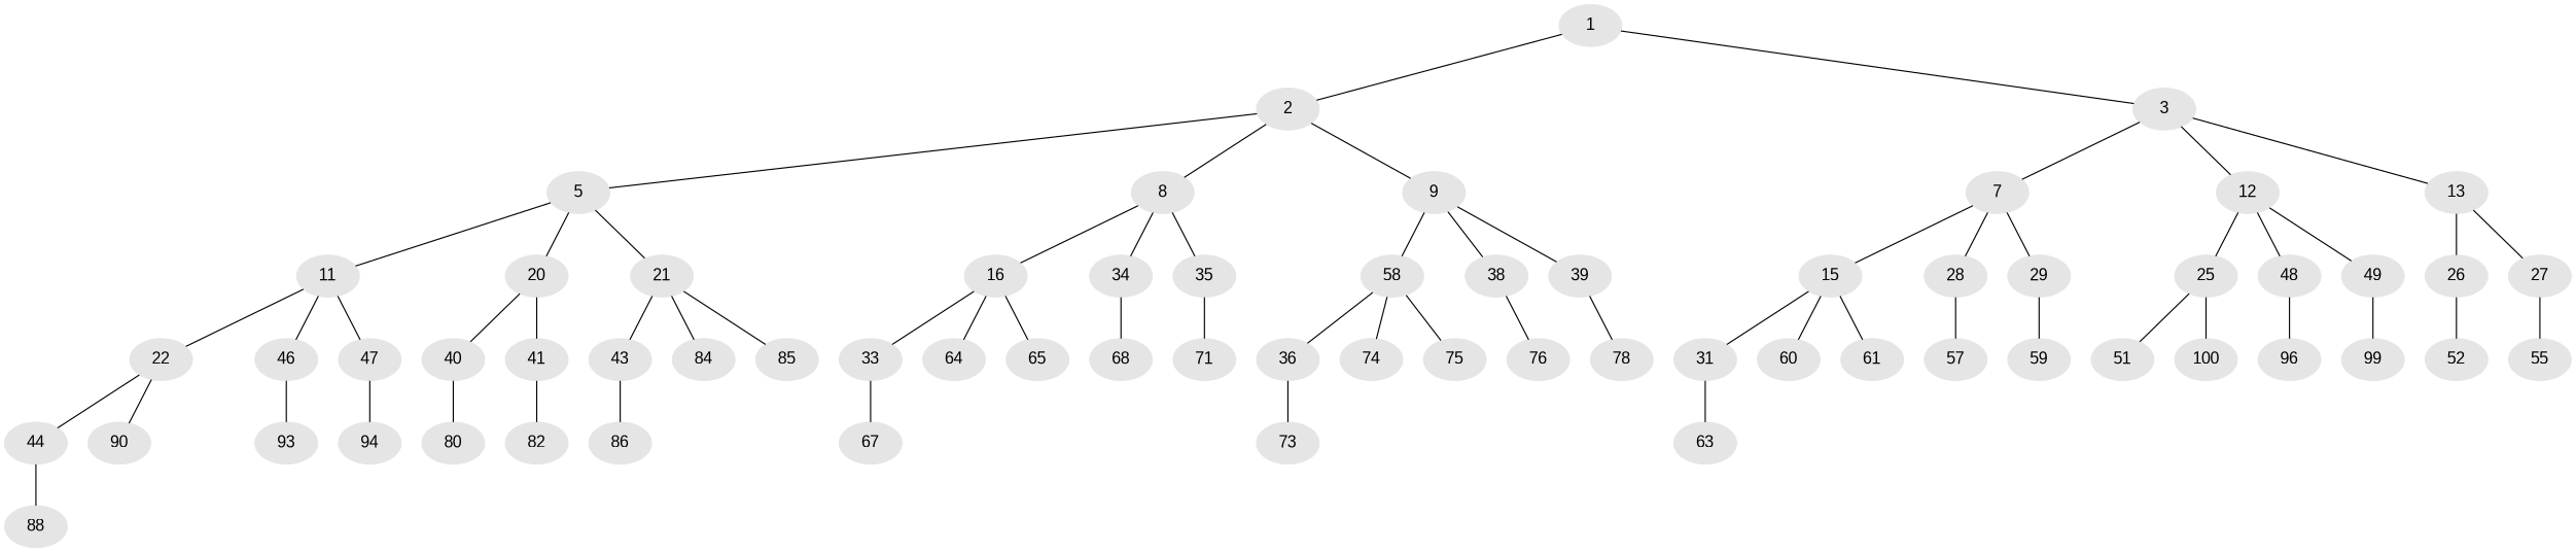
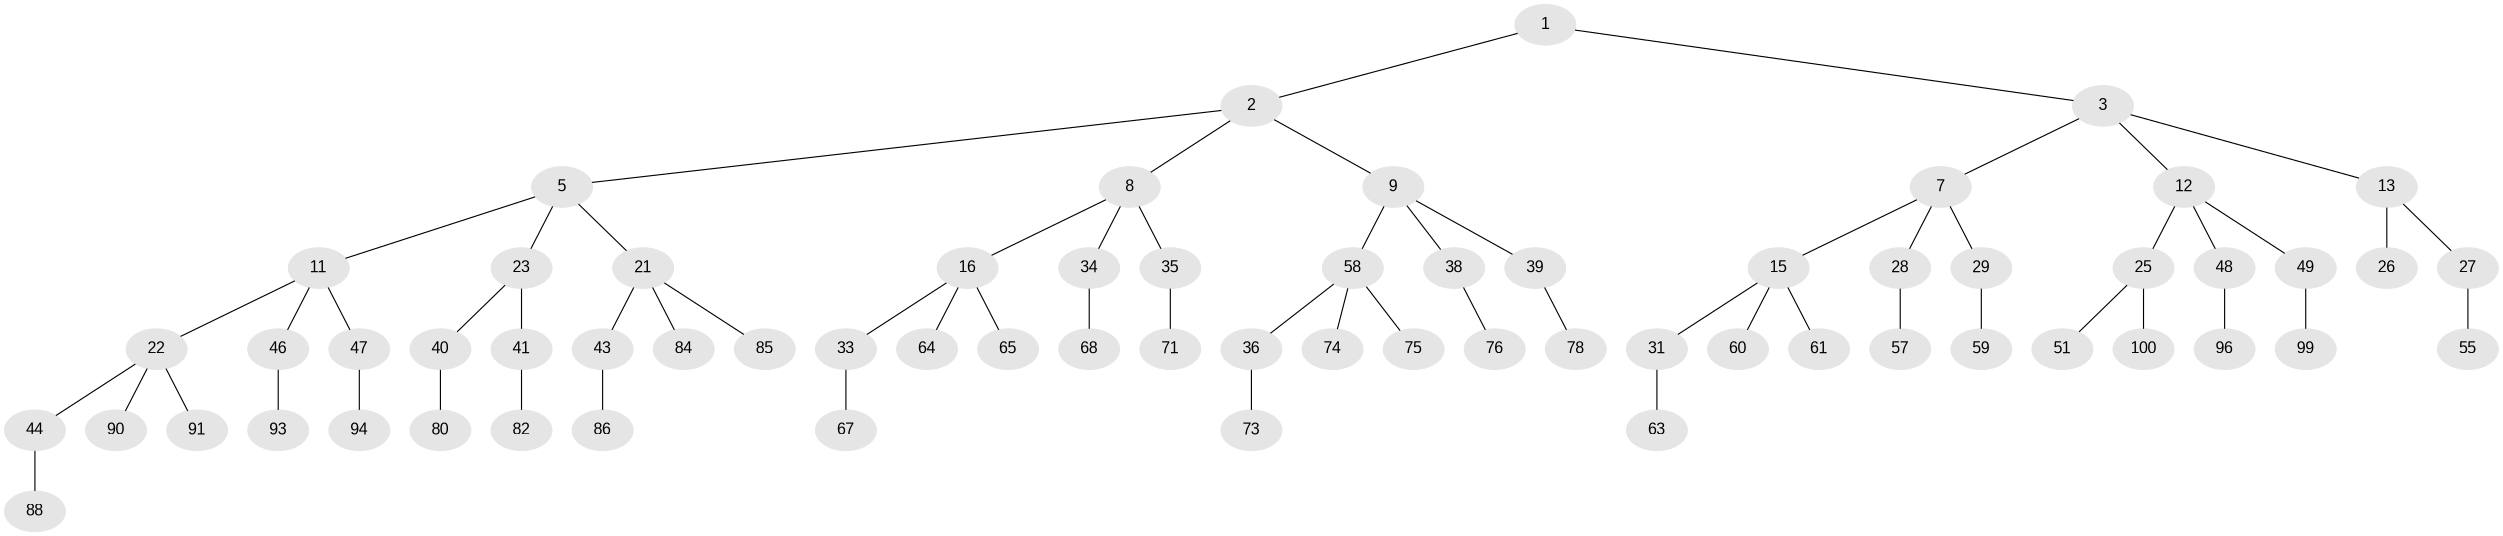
  graph {
    fontname="Liberation Sans"
    node [color=gray90 fontname="Liberation Sans" latent=0.166667 style=filled]
    edge [fontname="Liberation Sans"]
    2 [latent=1 super="+4"]
    5 [latent=0.5 super="+10"]
    8 [latent=0.333333 super="+17"]
    9 [latent=0.333333 super="+19"]
    1 [latent=""]
    3 [latent=1 super="+6"]
    7 [latent=0.5 super="+14"]
    12 [latent=0.333333 super="+24"]
    13 [latent=0.333333]
    11 [latent=0.333333 super="+23"]
-   20 [latent=0.25]
+   20 [latent=0.25 label=23]
    21 [latent=0.25 super="+42"]
    16 [latent=0.25 super="+32"]
    34 [latent=0.2 super="+69"]
    35 [latent=0.2 super="+70"]
    n16 [label=58 latent=0.25 super="+37"]
    38 [latent=0.2 super="+77"]
    39 [latent=0.2 super="+79"]
    15 [latent=0.333333 super="+30"]
    28 [latent=0.25 super="+56"]
    29 [latent=0.25 super="+58"]
    25 [latent=0.25 super="+50"]
    48 [latent=0.2 super="+97"]
    49 [latent=0.2 super="+98"]
    26 [latent=0.25 super="+53"]
    27 [latent=0.25 super="+54"]
    22 [latent=0.25 super="+45"]
    46 [latent=0.2 super="+92"]
    47 [latent=0.2 super="+95"]
    40 [latent=0.2 super="+81"]
    41 [latent=0.2 super="+83"]
    43 [latent=0.2 super="+87"]
    84
    85
    31 [latent=0.25 super="+62"]
    60 [latent=0.2]
    61 [latent=0.2]
    57 [latent=0.2]
    59 [latent=0.2]
    33 [latent=0.2 super="+66"]
    64
    65
    68
    71
    36 [latent=0.2 super="+72"]
    74
    75
    76
    78
    44 [latent=0.2 super="+89"]
    90
+   91
    93
    94
    51 [latent=0.2]
    100
    96
    99
-   52 [latent=0.2]
    55 [latent=0.2]
    63 [latent=0.2]
    67
    73
    80
    82
    86
    88
    2 -- 5
    2 -- 8
    2 -- 9
    5 -- 11
    5 -- 20
    5 -- 21
    8 -- 16
    8 -- 34
    8 -- 35
    9 -- n16
    9 -- 38
    9 -- 39
    1 -- 2
    1 -- 3
    3 -- 7
    3 -- 12
    3 -- 13
    7 -- 15
    7 -- 28
    7 -- 29
    12 -- 25
    12 -- 48
    12 -- 49
    13 -- 26
    13 -- 27
    11 -- 22
    11 -- 46
    11 -- 47
    20 -- 40
    20 -- 41
    21 -- 43
    21 -- 84
    21 -- 85
    16 -- 33
    16 -- 64
    16 -- 65
    34 -- 68
    35 -- 71
    n16 -- 36
    n16 -- 74
    n16 -- 75
    38 -- 76
    39 -- 78
    15 -- 31
    15 -- 60
    15 -- 61
    28 -- 57
    29 -- 59
    25 -- 51
    25 -- 100
    48 -- 96
    49 -- 99
-   26 -- 52
    27 -- 55
    22 -- 44
    22 -- 90
+   22 -- 91
    46 -- 93
    47 -- 94
    40 -- 80
    41 -- 82
    43 -- 86
    31 -- 63
    33 -- 67
    36 -- 73
    44 -- 88
  }
